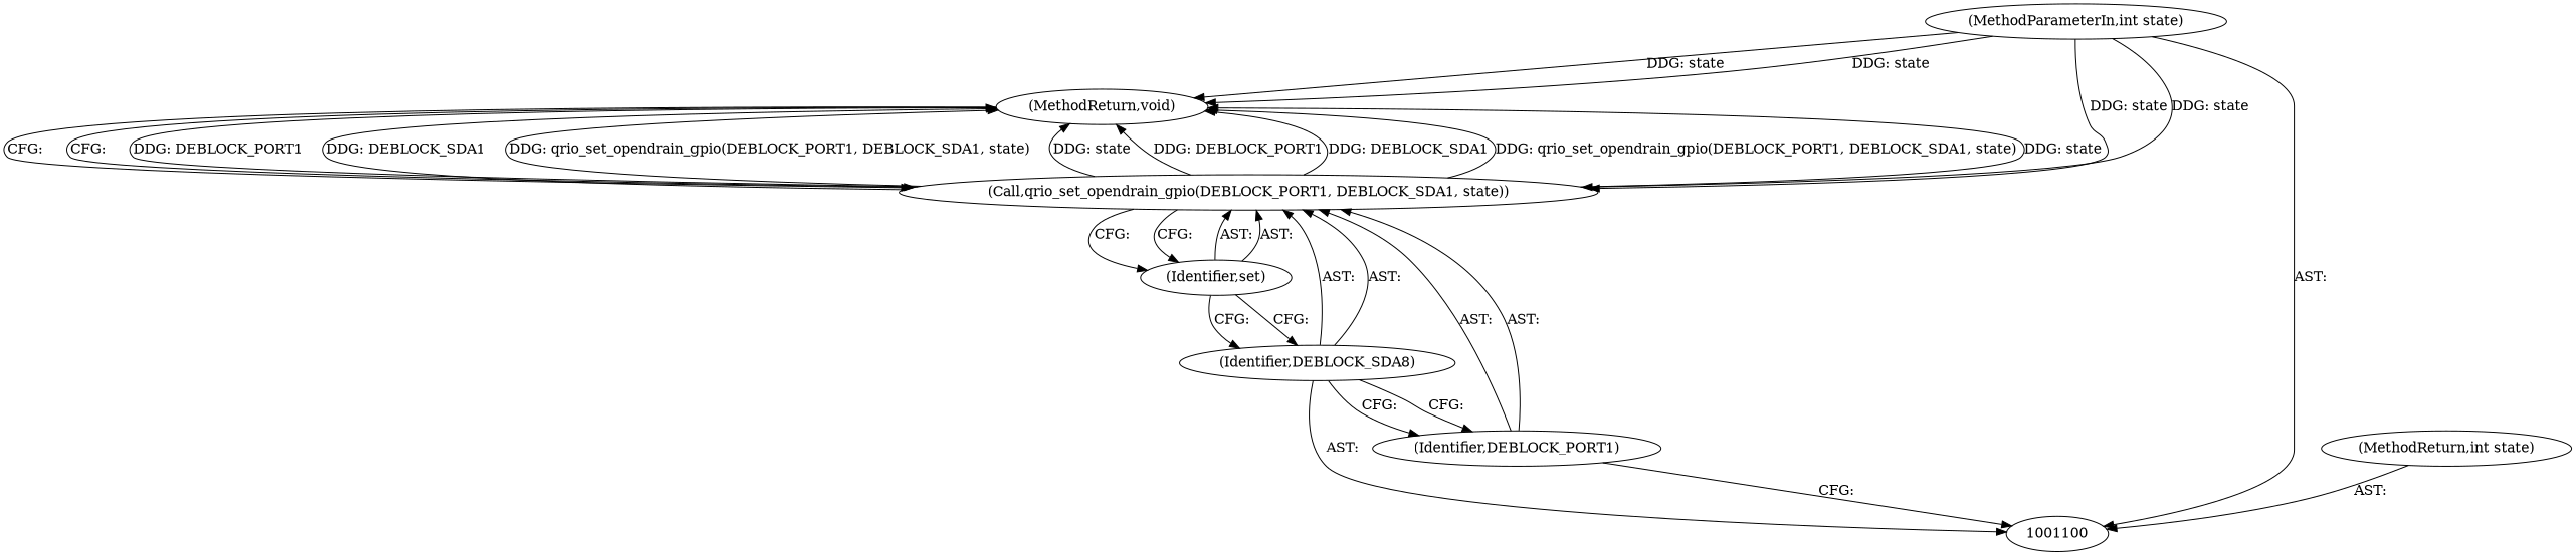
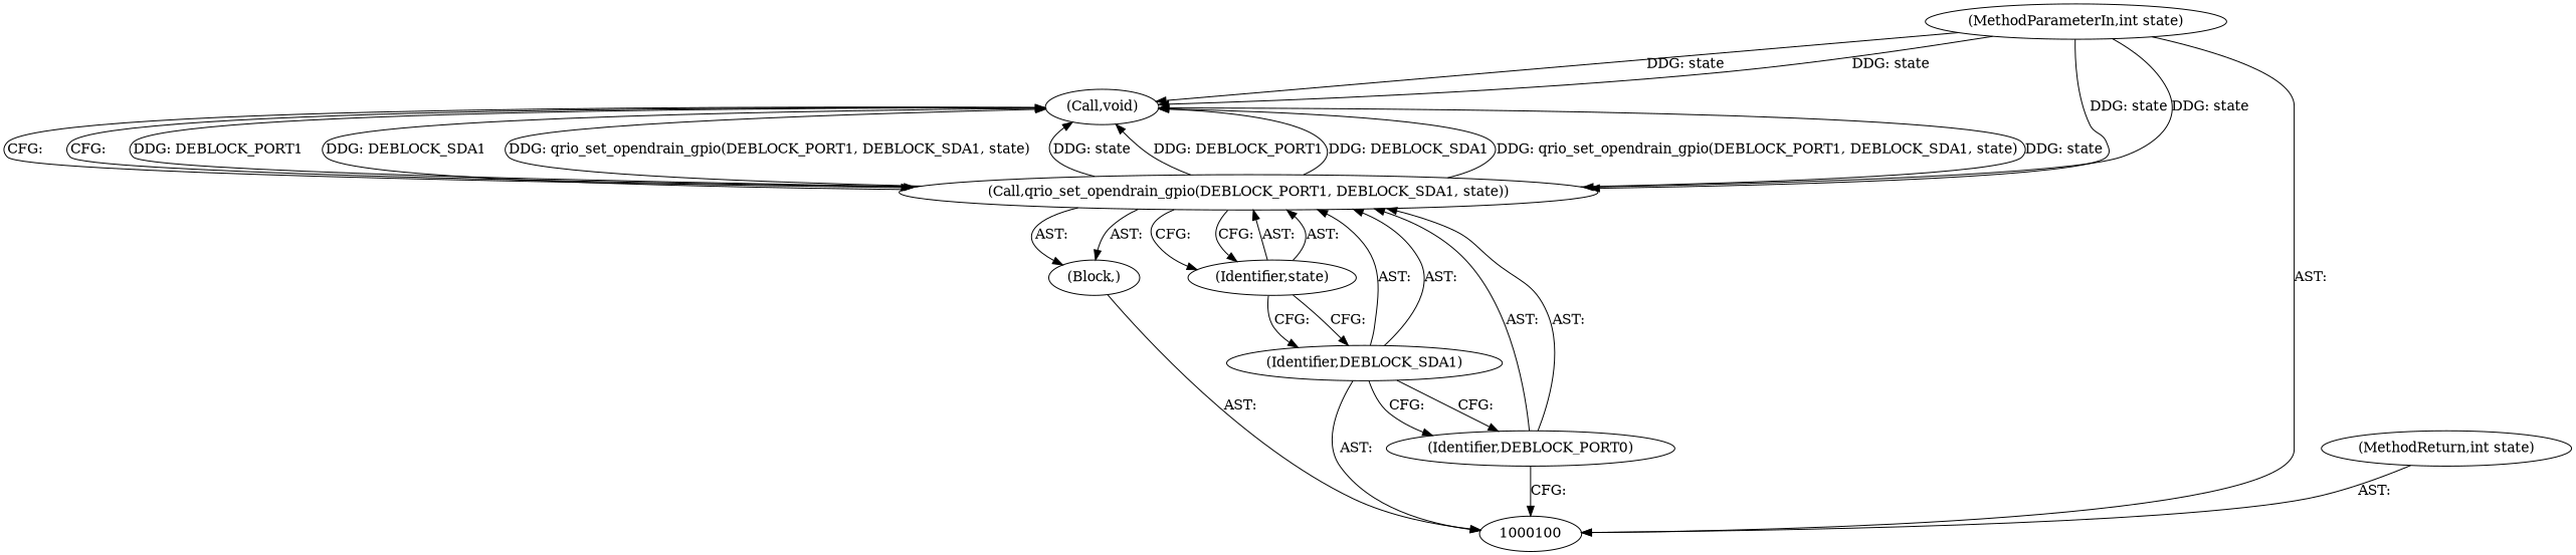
  digraph {
-   n1 [label="(MethodReturn,void)"]
+   n1 [label="(Call,void)"]
    n2 [label="(Call,qrio_set_opendrain_gpio(DEBLOCK_PORT1, DEBLOCK_SDA1, state))"]
-   n4 [label="(Identifier,set)"]
+   n3 [label="(Block,)"]
+   n4 [label="(Identifier,state)"]
    n5 [label="(MethodParameterIn,int state)"]
-   1000100 [label=1001100]
+   1000100
    n7 [label="(MethodReturn,int state)"]
-   n8 [label="(Identifier,DEBLOCK_SDA8)"]
-   n9 [label="(Identifier,DEBLOCK_PORT1)"]
+   n8 [label="(Identifier,DEBLOCK_SDA1)"]
+   n9 [label="(Identifier,DEBLOCK_PORT0)"]
    n1 -> n2 [label="CFG: "]
    n1 -> n2 [label="CFG: "]
    n2 -> n1 [label="DDG: DEBLOCK_PORT1"]
    n2 -> n1 [label="DDG: DEBLOCK_SDA1"]
    n2 -> n1 [label="DDG: qrio_set_opendrain_gpio(DEBLOCK_PORT1, DEBLOCK_SDA1, state)"]
    n2 -> n1 [label="DDG: state"]
    n2 -> n1 [label="DDG: DEBLOCK_PORT1"]
    n2 -> n1 [label="DDG: DEBLOCK_SDA1"]
    n2 -> n1 [label="DDG: qrio_set_opendrain_gpio(DEBLOCK_PORT1, DEBLOCK_SDA1, state)"]
    n2 -> n1 [label="DDG: state"]
+   n2 -> n3 [label="AST: "]
+   n2 -> n3 [label="AST: "]
    n2 -> n4 [label="CFG: "]
    n2 -> n4 [label="CFG: "]
+   n3 -> 1000100 [label="AST: "]
    n4 -> n2 [label="AST: "]
    n4 -> n2 [label="AST: "]
    n4 -> n8 [label="CFG: "]
    n4 -> n8 [label="CFG: "]
    n5 -> n1 [label="DDG: state"]
    n5 -> n1 [label="DDG: state"]
    n5 -> n2 [label="DDG: state"]
    n5 -> n2 [label="DDG: state"]
    n5 -> 1000100 [label="AST: "]
    n7 -> 1000100 [label="AST: "]
    n8 -> n2 [label="AST: "]
    n8 -> n2 [label="AST: "]
    n8 -> 1000100 [label="AST: "]
    n8 -> n9 [label="CFG: "]
    n8 -> n9 [label="CFG: "]
    n9 -> n2 [label="AST: "]
    n9 -> n2 [label="AST: "]
    n9 -> 1000100 [label="CFG: "]
  }
